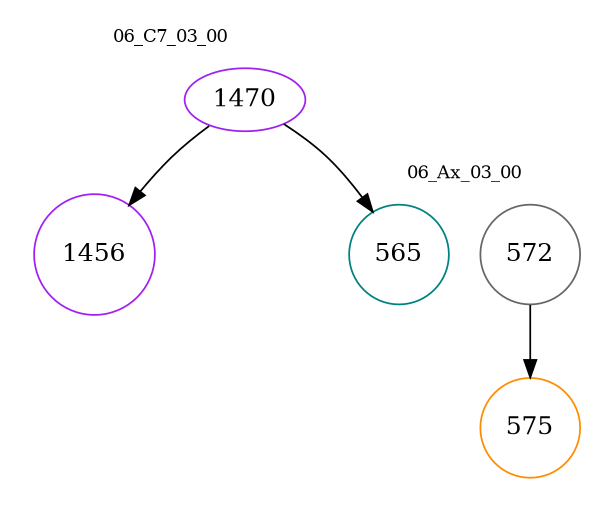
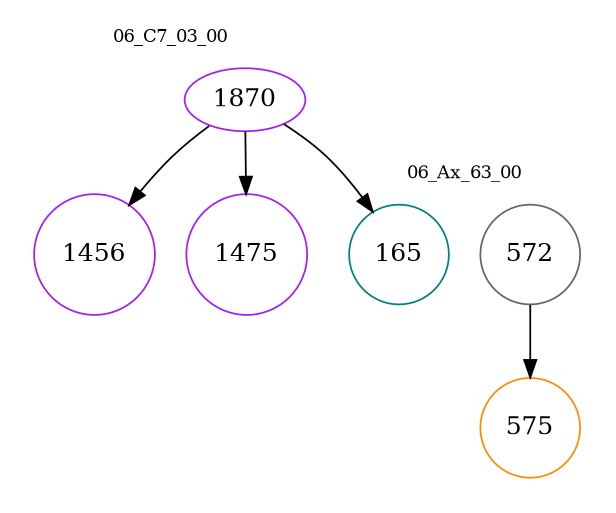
  digraph {
    node [color=purple shape=circle]
    edge [color=black]
    n1 [color=gray40 label=572]
-   n2 [color=teal label=565]
+   n2 [color=teal label=165]
    n3 [color=darkorange label=575]
-   n4 [label=1470 shape=ellipse]
+   n4 [label=1870 shape=ellipse]
    n5 [label=1456]
+   n6 [label=1475]
    subgraph cluster_1 {
      color=white
      fontsize=10
-     label="06_Ax_03_00"
+     label="06_Ax_63_00"
      n1
      n2
      n3
    }
    subgraph cluster_2 {
      color=white
      fontsize=10
      label="06_C7_03_00"
      n4
      n5
+     n6
    }
    n1 -> n3
    n4 -> n2
    n4 -> n5
+   n4 -> n6
  }
